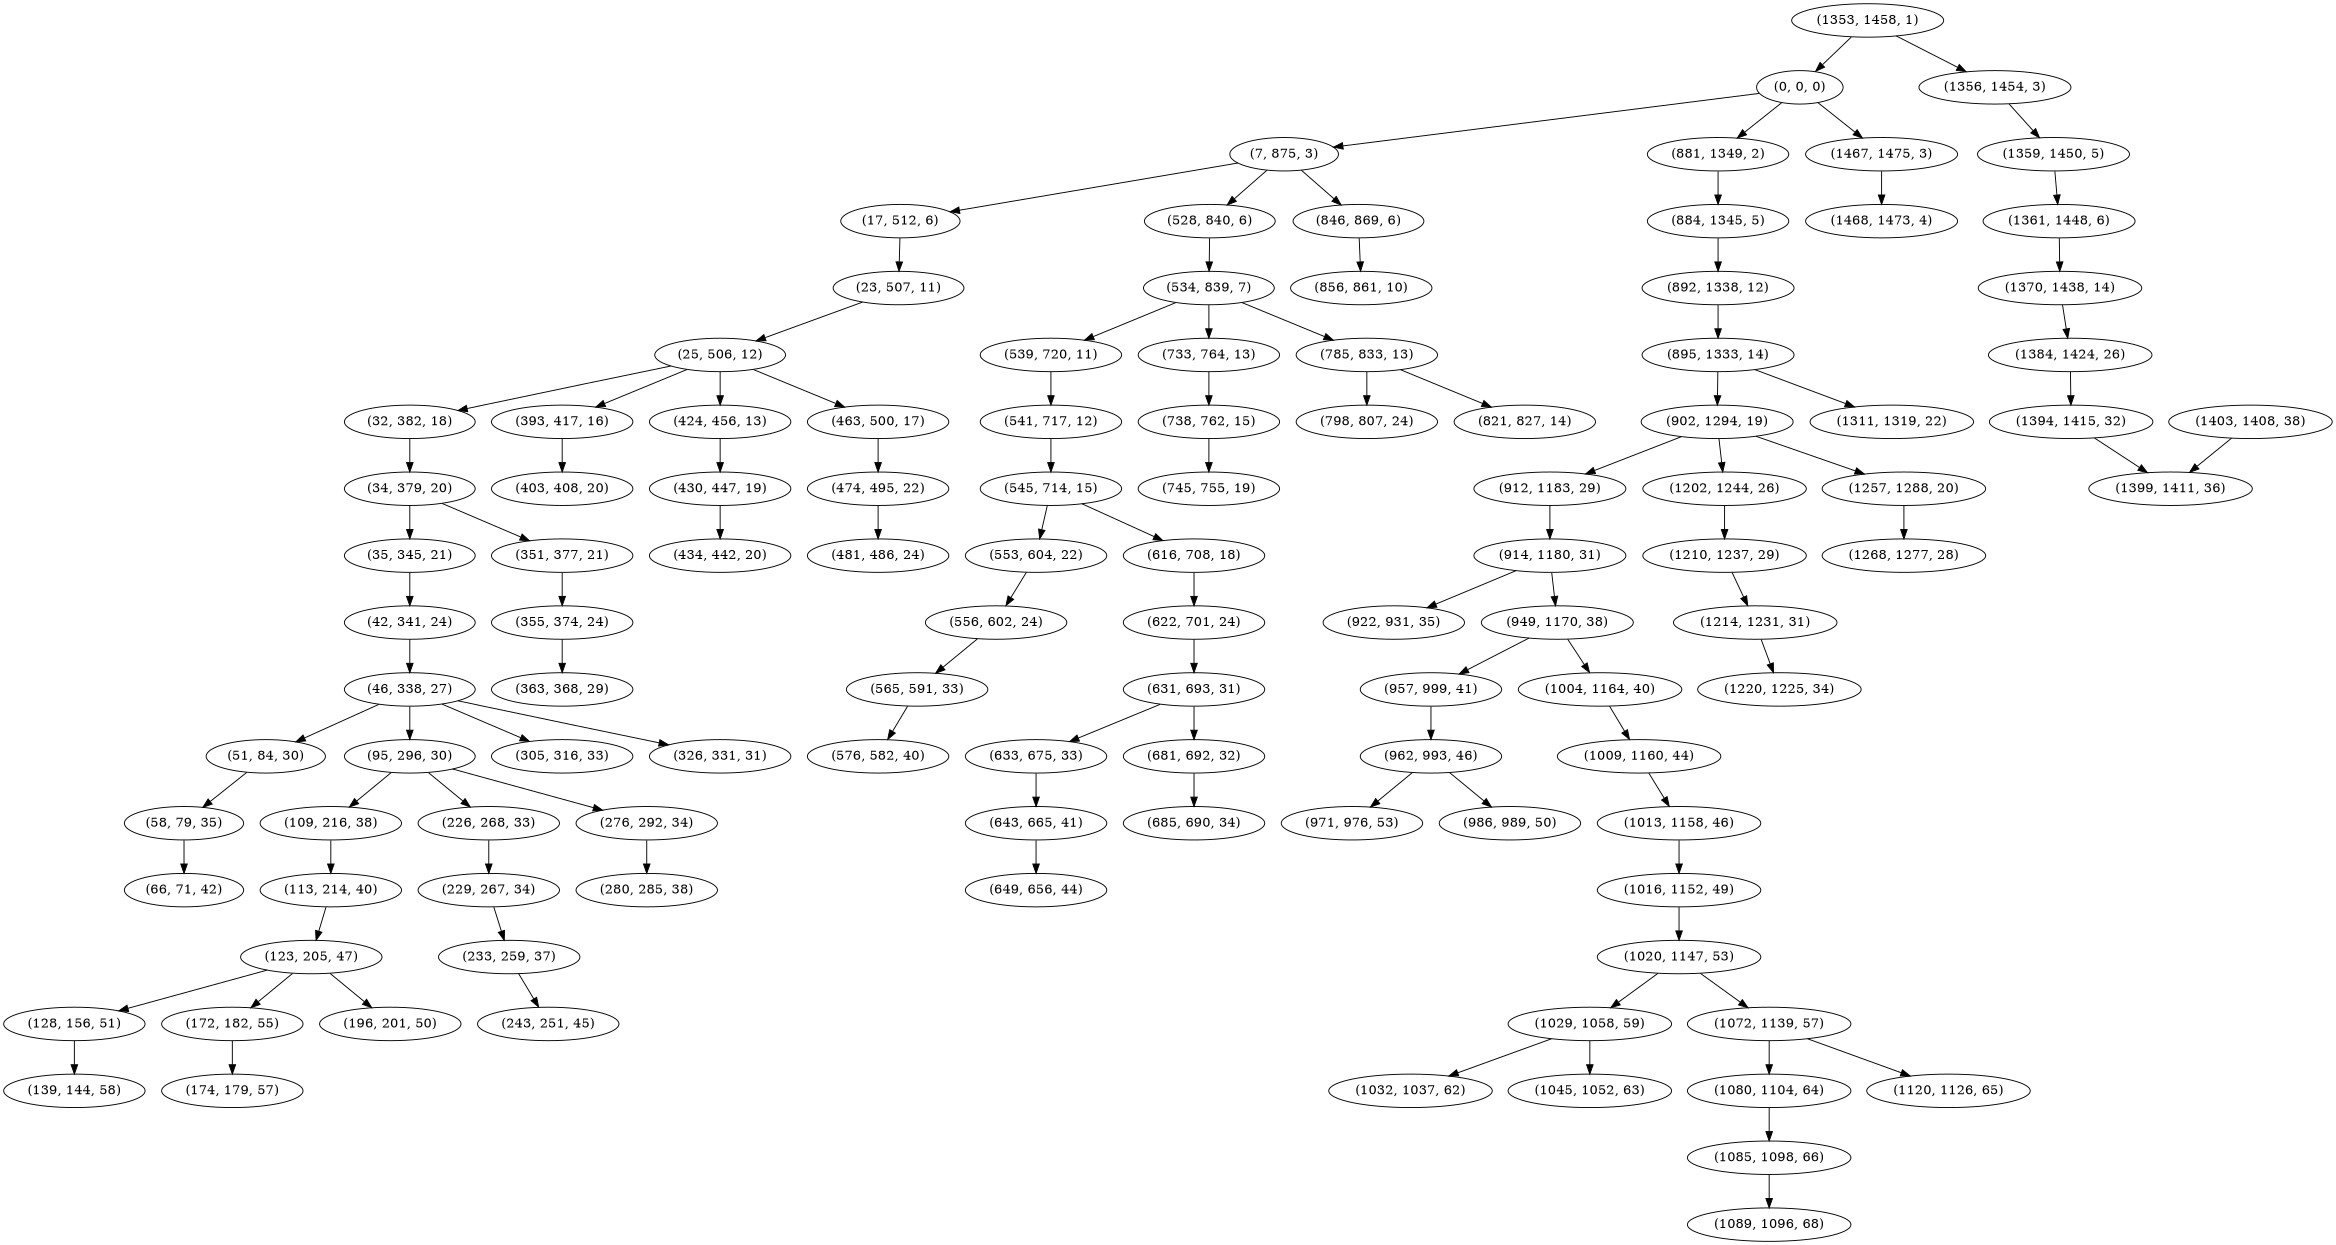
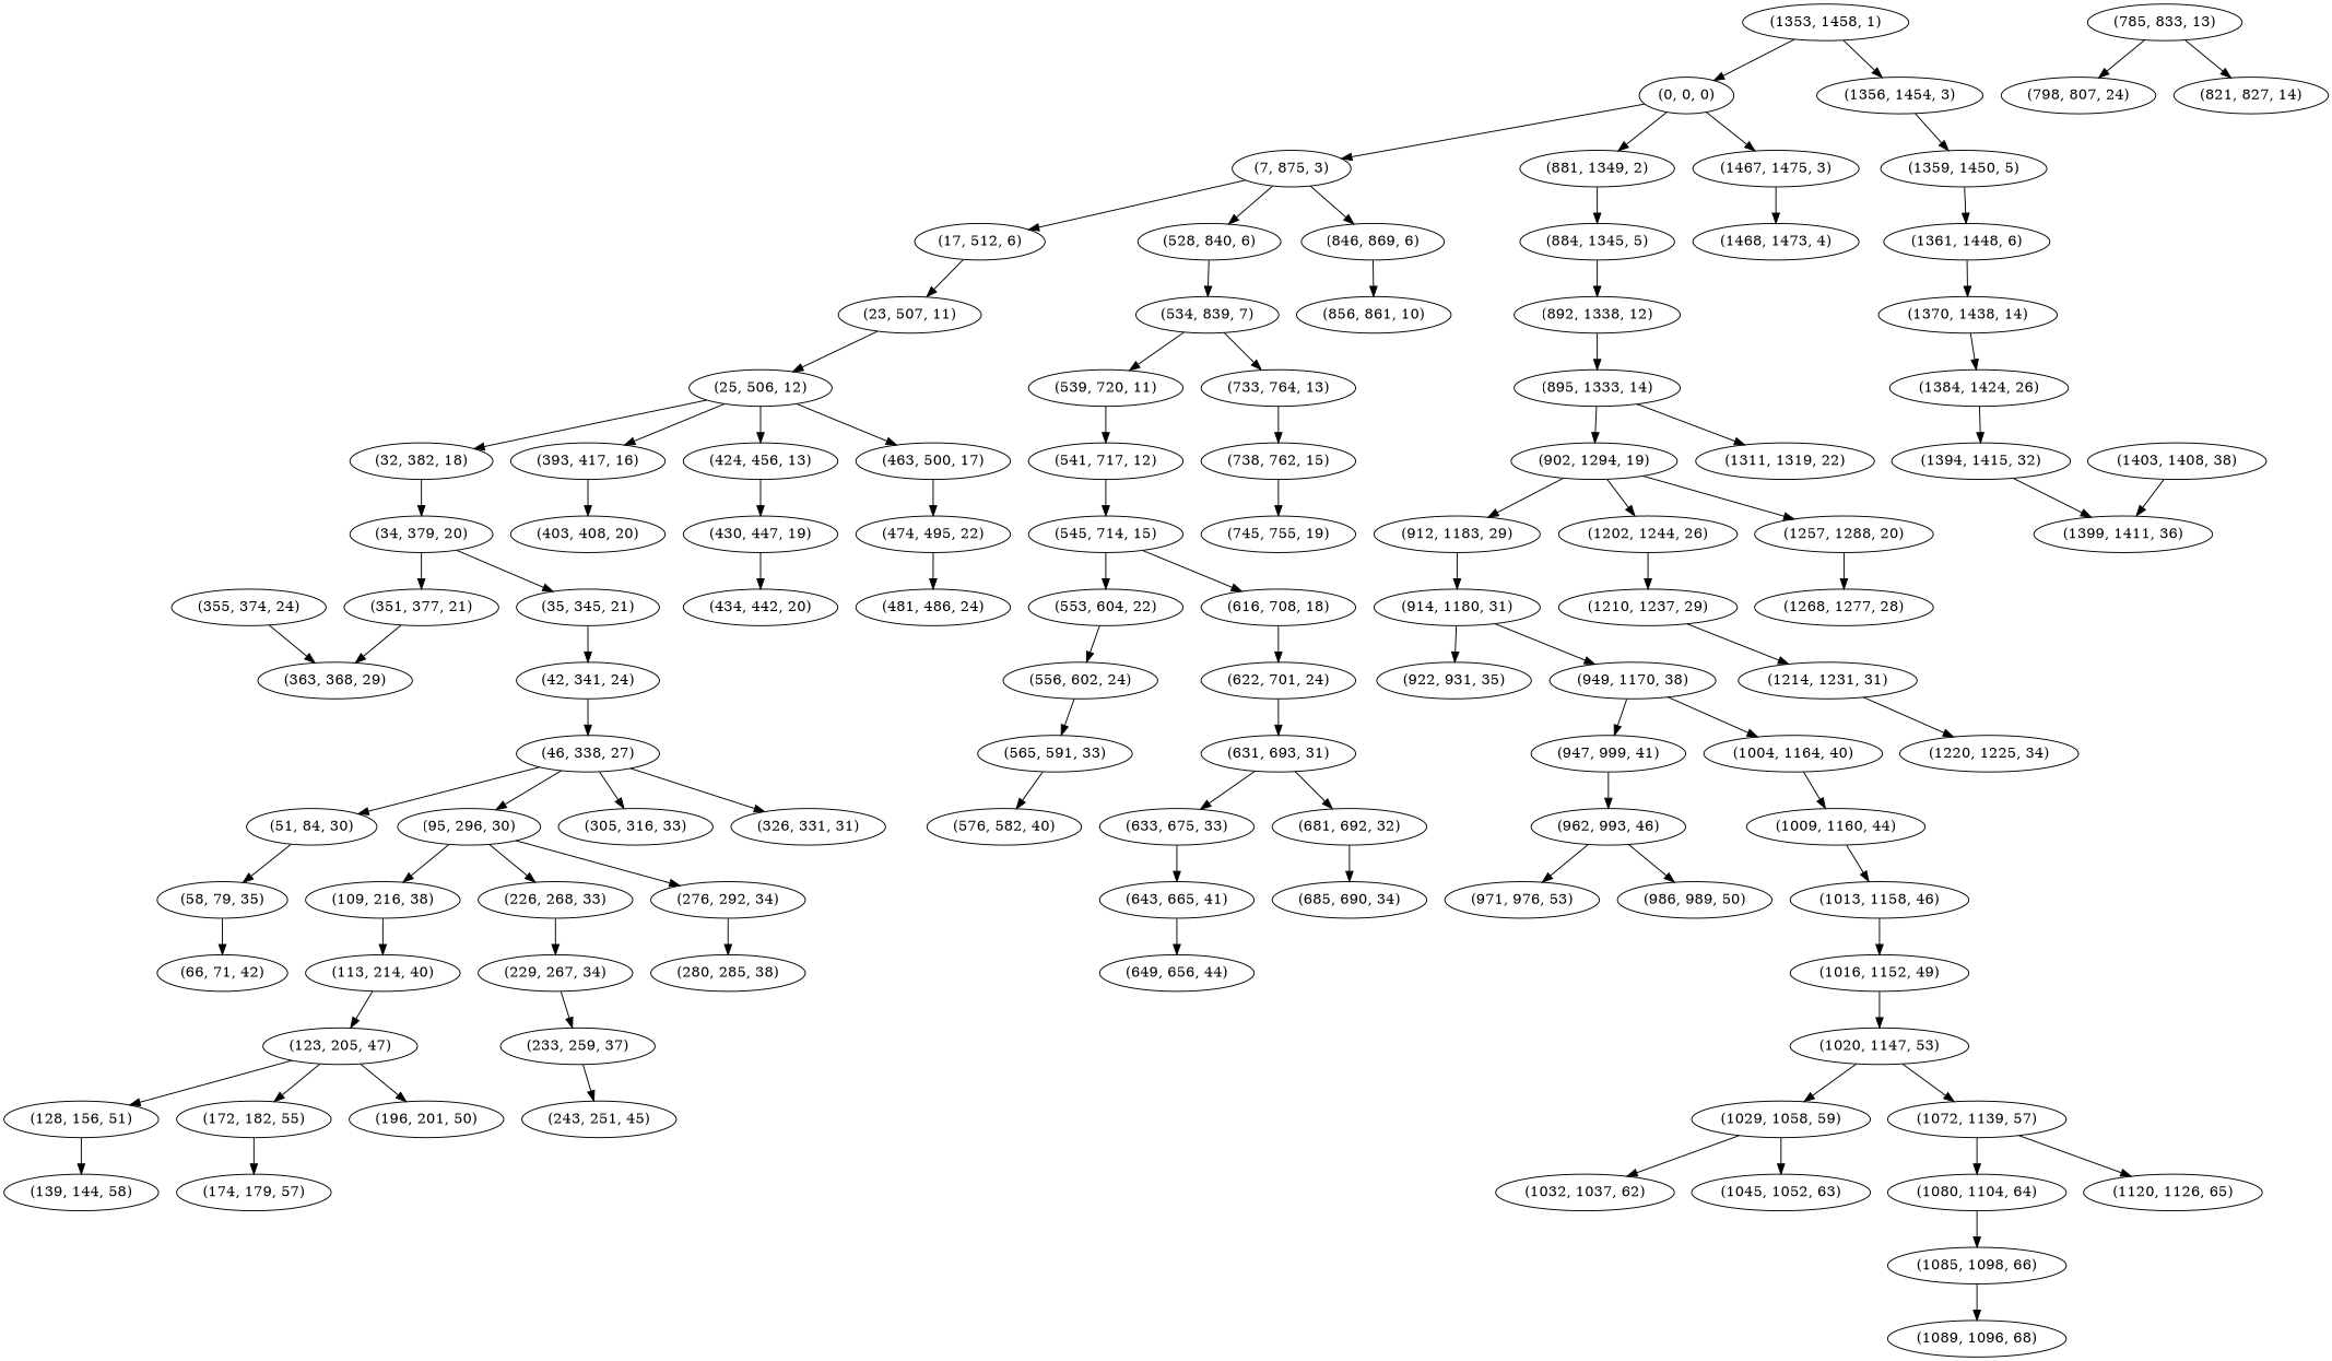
  digraph {
    "(0, 0, 0)"
    "(7, 875, 3)"
    "(881, 1349, 2)"
    "(1467, 1475, 3)"
    "(17, 512, 6)"
    "(528, 840, 6)"
    "(846, 869, 6)"
    "(884, 1345, 5)"
    "(1353, 1458, 1)"
    "(1356, 1454, 3)"
    "(1468, 1473, 4)"
    "(23, 507, 11)"
    "(534, 839, 7)"
    "(856, 861, 10)"
    "(25, 506, 12)"
    "(32, 382, 18)"
    "(393, 417, 16)"
    "(424, 456, 13)"
    "(463, 500, 17)"
    "(34, 379, 20)"
    "(403, 408, 20)"
    "(430, 447, 19)"
    "(474, 495, 22)"
    "(35, 345, 21)"
    "(351, 377, 21)"
    "(42, 341, 24)"
    "(355, 374, 24)"
    "(46, 338, 27)"
    "(51, 84, 30)"
    "(95, 296, 30)"
    "(305, 316, 33)"
    "(326, 331, 31)"
    "(58, 79, 35)"
    "(109, 216, 38)"
    "(226, 268, 33)"
    "(276, 292, 34)"
    "(66, 71, 42)"
    "(113, 214, 40)"
    "(229, 267, 34)"
    "(280, 285, 38)"
    "(123, 205, 47)"
    "(128, 156, 51)"
    "(172, 182, 55)"
    "(196, 201, 50)"
    "(139, 144, 58)"
    "(174, 179, 57)"
    "(233, 259, 37)"
    "(243, 251, 45)"
    "(363, 368, 29)"
    "(434, 442, 20)"
    "(481, 486, 24)"
    "(539, 720, 11)"
    "(733, 764, 13)"
    "(785, 833, 13)"
    "(541, 717, 12)"
    "(738, 762, 15)"
    "(798, 807, 24)"
    "(821, 827, 14)"
    "(545, 714, 15)"
    "(553, 604, 22)"
    "(616, 708, 18)"
    "(556, 602, 24)"
    "(622, 701, 24)"
    "(565, 591, 33)"
    "(576, 582, 40)"
    "(631, 693, 31)"
    "(633, 675, 33)"
    "(681, 692, 32)"
    "(643, 665, 41)"
    "(685, 690, 34)"
    "(649, 656, 44)"
    "(745, 755, 19)"
    "(892, 1338, 12)"
    "(895, 1333, 14)"
    "(902, 1294, 19)"
    "(1311, 1319, 22)"
    "(912, 1183, 29)"
    "(1202, 1244, 26)"
    "(1257, 1288, 20)"
    "(914, 1180, 31)"
    "(1210, 1237, 29)"
    "(1268, 1277, 28)"
    "(922, 931, 35)"
    "(949, 1170, 38)"
-   "(957, 999, 41)"
+   "(957, 999, 41)" [label="(947, 999, 41)"]
    "(1004, 1164, 40)"
    "(962, 993, 46)"
    "(1009, 1160, 44)"
    "(971, 976, 53)"
    "(986, 989, 50)"
    "(1013, 1158, 46)"
    "(1016, 1152, 49)"
    "(1020, 1147, 53)"
    "(1029, 1058, 59)"
    "(1072, 1139, 57)"
    "(1032, 1037, 62)"
    "(1045, 1052, 63)"
    "(1080, 1104, 64)"
    "(1120, 1126, 65)"
    "(1085, 1098, 66)"
    "(1089, 1096, 68)"
    "(1214, 1231, 31)"
    "(1220, 1225, 34)"
    "(1359, 1450, 5)"
    "(1361, 1448, 6)"
    "(1370, 1438, 14)"
    "(1384, 1424, 26)"
    "(1394, 1415, 32)"
    "(1399, 1411, 36)"
    "(1403, 1408, 38)"
    "(0, 0, 0)" -> "(7, 875, 3)"
    "(0, 0, 0)" -> "(881, 1349, 2)"
    "(0, 0, 0)" -> "(1467, 1475, 3)"
    "(7, 875, 3)" -> "(17, 512, 6)"
    "(7, 875, 3)" -> "(528, 840, 6)"
    "(7, 875, 3)" -> "(846, 869, 6)"
    "(881, 1349, 2)" -> "(884, 1345, 5)"
    "(1467, 1475, 3)" -> "(1468, 1473, 4)"
    "(17, 512, 6)" -> "(23, 507, 11)"
    "(528, 840, 6)" -> "(534, 839, 7)"
    "(846, 869, 6)" -> "(856, 861, 10)"
    "(884, 1345, 5)" -> "(892, 1338, 12)"
    "(1353, 1458, 1)" -> "(0, 0, 0)"
    "(1353, 1458, 1)" -> "(1356, 1454, 3)"
    "(1356, 1454, 3)" -> "(1359, 1450, 5)"
    "(23, 507, 11)" -> "(25, 506, 12)"
    "(534, 839, 7)" -> "(539, 720, 11)"
    "(534, 839, 7)" -> "(733, 764, 13)"
-   "(534, 839, 7)" -> "(785, 833, 13)"
    "(25, 506, 12)" -> "(32, 382, 18)"
    "(25, 506, 12)" -> "(393, 417, 16)"
    "(25, 506, 12)" -> "(424, 456, 13)"
    "(25, 506, 12)" -> "(463, 500, 17)"
    "(32, 382, 18)" -> "(34, 379, 20)"
    "(393, 417, 16)" -> "(403, 408, 20)"
    "(424, 456, 13)" -> "(430, 447, 19)"
    "(463, 500, 17)" -> "(474, 495, 22)"
    "(34, 379, 20)" -> "(35, 345, 21)"
    "(34, 379, 20)" -> "(351, 377, 21)"
    "(430, 447, 19)" -> "(434, 442, 20)"
    "(474, 495, 22)" -> "(481, 486, 24)"
    "(35, 345, 21)" -> "(42, 341, 24)"
-   "(351, 377, 21)" -> "(355, 374, 24)"
+   "(351, 377, 21)" -> "(363, 368, 29)"
    "(42, 341, 24)" -> "(46, 338, 27)"
    "(355, 374, 24)" -> "(363, 368, 29)"
    "(46, 338, 27)" -> "(51, 84, 30)"
    "(46, 338, 27)" -> "(95, 296, 30)"
    "(46, 338, 27)" -> "(305, 316, 33)"
    "(46, 338, 27)" -> "(326, 331, 31)"
    "(51, 84, 30)" -> "(58, 79, 35)"
    "(95, 296, 30)" -> "(109, 216, 38)"
    "(95, 296, 30)" -> "(226, 268, 33)"
    "(95, 296, 30)" -> "(276, 292, 34)"
    "(58, 79, 35)" -> "(66, 71, 42)"
    "(109, 216, 38)" -> "(113, 214, 40)"
    "(226, 268, 33)" -> "(229, 267, 34)"
    "(276, 292, 34)" -> "(280, 285, 38)"
    "(113, 214, 40)" -> "(123, 205, 47)"
    "(229, 267, 34)" -> "(233, 259, 37)"
    "(123, 205, 47)" -> "(128, 156, 51)"
    "(123, 205, 47)" -> "(172, 182, 55)"
    "(123, 205, 47)" -> "(196, 201, 50)"
    "(128, 156, 51)" -> "(139, 144, 58)"
    "(172, 182, 55)" -> "(174, 179, 57)"
    "(233, 259, 37)" -> "(243, 251, 45)"
    "(539, 720, 11)" -> "(541, 717, 12)"
    "(733, 764, 13)" -> "(738, 762, 15)"
    "(785, 833, 13)" -> "(798, 807, 24)"
    "(785, 833, 13)" -> "(821, 827, 14)"
    "(541, 717, 12)" -> "(545, 714, 15)"
    "(738, 762, 15)" -> "(745, 755, 19)"
    "(545, 714, 15)" -> "(553, 604, 22)"
    "(545, 714, 15)" -> "(616, 708, 18)"
    "(553, 604, 22)" -> "(556, 602, 24)"
    "(616, 708, 18)" -> "(622, 701, 24)"
    "(556, 602, 24)" -> "(565, 591, 33)"
    "(622, 701, 24)" -> "(631, 693, 31)"
    "(565, 591, 33)" -> "(576, 582, 40)"
    "(631, 693, 31)" -> "(633, 675, 33)"
    "(631, 693, 31)" -> "(681, 692, 32)"
    "(633, 675, 33)" -> "(643, 665, 41)"
    "(681, 692, 32)" -> "(685, 690, 34)"
    "(643, 665, 41)" -> "(649, 656, 44)"
    "(892, 1338, 12)" -> "(895, 1333, 14)"
    "(895, 1333, 14)" -> "(902, 1294, 19)"
    "(895, 1333, 14)" -> "(1311, 1319, 22)"
    "(902, 1294, 19)" -> "(912, 1183, 29)"
    "(902, 1294, 19)" -> "(1202, 1244, 26)"
    "(902, 1294, 19)" -> "(1257, 1288, 20)"
    "(912, 1183, 29)" -> "(914, 1180, 31)"
    "(1202, 1244, 26)" -> "(1210, 1237, 29)"
    "(1257, 1288, 20)" -> "(1268, 1277, 28)"
    "(914, 1180, 31)" -> "(922, 931, 35)"
    "(914, 1180, 31)" -> "(949, 1170, 38)"
    "(1210, 1237, 29)" -> "(1214, 1231, 31)"
    "(949, 1170, 38)" -> "(957, 999, 41)"
    "(949, 1170, 38)" -> "(1004, 1164, 40)"
    "(957, 999, 41)" -> "(962, 993, 46)"
    "(1004, 1164, 40)" -> "(1009, 1160, 44)"
    "(962, 993, 46)" -> "(971, 976, 53)"
    "(962, 993, 46)" -> "(986, 989, 50)"
    "(1009, 1160, 44)" -> "(1013, 1158, 46)"
    "(1013, 1158, 46)" -> "(1016, 1152, 49)"
    "(1016, 1152, 49)" -> "(1020, 1147, 53)"
    "(1020, 1147, 53)" -> "(1029, 1058, 59)"
    "(1020, 1147, 53)" -> "(1072, 1139, 57)"
    "(1029, 1058, 59)" -> "(1032, 1037, 62)"
    "(1029, 1058, 59)" -> "(1045, 1052, 63)"
    "(1072, 1139, 57)" -> "(1080, 1104, 64)"
    "(1072, 1139, 57)" -> "(1120, 1126, 65)"
    "(1080, 1104, 64)" -> "(1085, 1098, 66)"
    "(1085, 1098, 66)" -> "(1089, 1096, 68)"
    "(1214, 1231, 31)" -> "(1220, 1225, 34)"
    "(1359, 1450, 5)" -> "(1361, 1448, 6)"
    "(1361, 1448, 6)" -> "(1370, 1438, 14)"
    "(1370, 1438, 14)" -> "(1384, 1424, 26)"
    "(1384, 1424, 26)" -> "(1394, 1415, 32)"
    "(1394, 1415, 32)" -> "(1399, 1411, 36)"
    "(1403, 1408, 38)" -> "(1399, 1411, 36)"
  }
